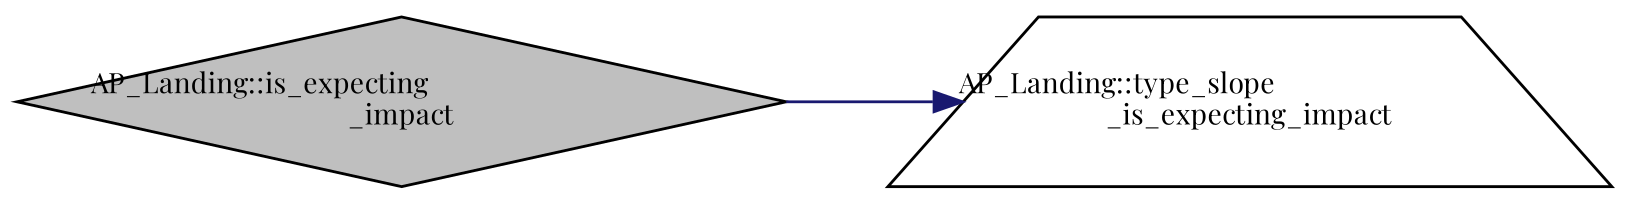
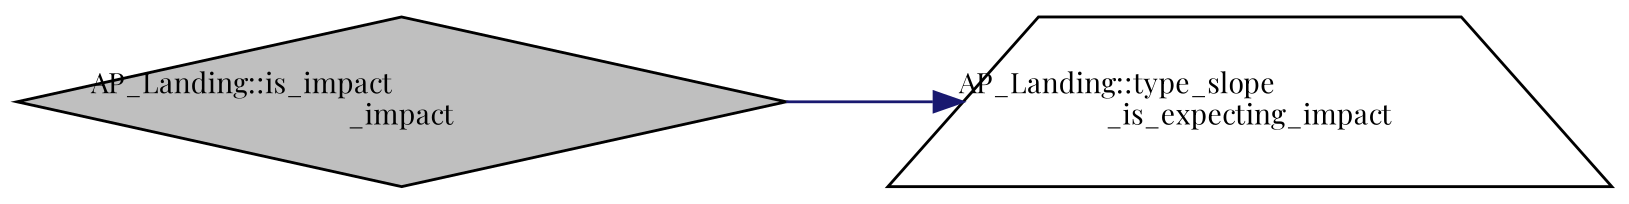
  digraph {
    rankdir=LR
    fontname="Playfair Display"
    node [color=black fontname="Playfair Display" fontsize=10 style=filled]
-   n1 [fillcolor=grey75 fontcolor=black height=0.2 label="AP_Landing::is_expecting\l_impact" shape=diamond width=0.4]
+   n1 [fillcolor=grey75 fontcolor=black height=0.2 label="AP_Landing::is_impact\l_impact" shape=diamond width=0.4]
    n2 [fillcolor=white height=0.2 label="AP_Landing::type_slope\l_is_expecting_impact" shape=trapezium width=0.4]
    n1 -> n2 [color=midnightblue fontname="Playfair Display" fontsize=10 labelfontname=Helvetica labelfontsize=10 style=solid arrowhead=normal]
  }
